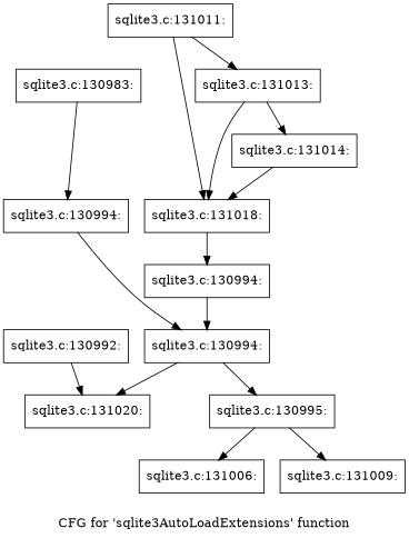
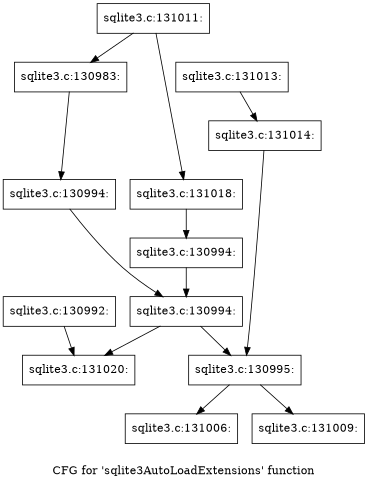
  digraph {
    label="CFG for 'sqlite3AutoLoadExtensions' function"
    node [shape=record]
    n1 [label="{sqlite3.c:130983:}"]
    n2 [label="{sqlite3.c:130994:}"]
    n3 [label="{sqlite3.c:130992:}"]
    n4 [label="{sqlite3.c:131020:}"]
    n5 [label="{sqlite3.c:130994:}"]
    n6 [label="{sqlite3.c:130995:}"]
    n7 [label="{sqlite3.c:131006:}"]
    n8 [label="{sqlite3.c:131009:}"]
    n9 [label="{sqlite3.c:131011:}"]
    n10 [label="{sqlite3.c:131013:}"]
    n11 [label="{sqlite3.c:131018:}"]
    n12 [label="{sqlite3.c:131014:}"]
    n13 [label="{sqlite3.c:130994:}"]
    n1 -> n2
    n2 -> n5
    n3 -> n4
    n5 -> n4
    n5 -> n6
    n6 -> n7
    n6 -> n8
-   n9 -> n10
+   n9 -> n1
    n9 -> n11
-   n10 -> n11
    n10 -> n12
    n11 -> n13
-   n12 -> n11
+   n12 -> n6
    n13 -> n5
  }
